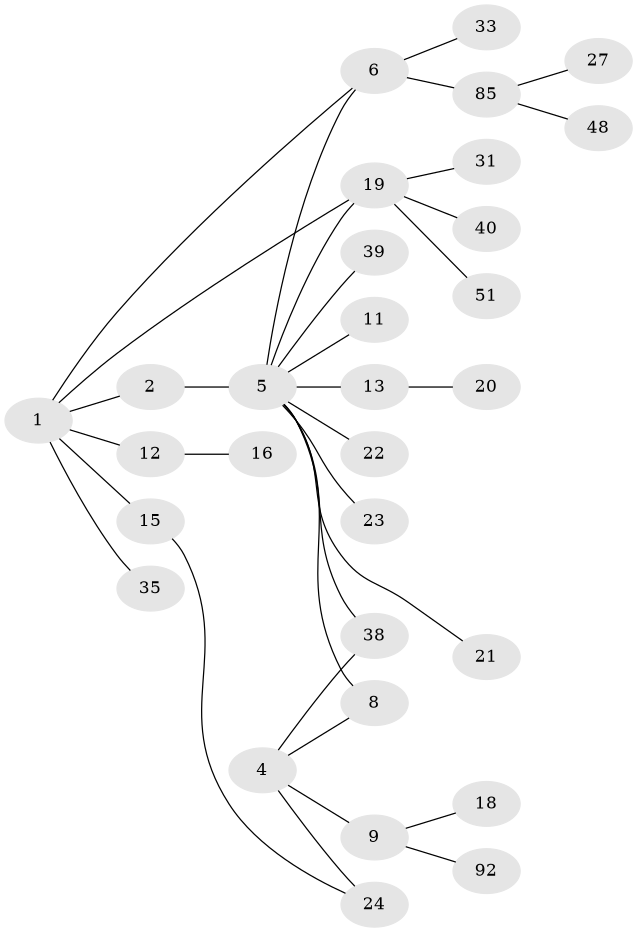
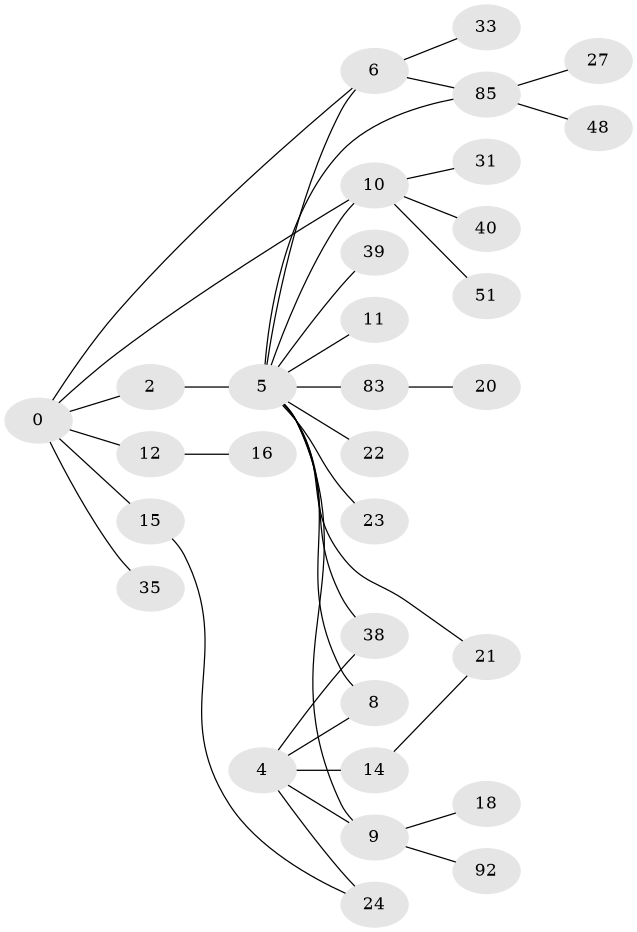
  graph {
    rankdir=LR
    node [color=gray90 style=filled]
-   1 [super="+17"]
+   1 [super="+17" label=0]
    2
    6 [super="+34"]
-   10 [super="+29" label=19]
+   10 [super="+29"]
    12 [super="+36"]
    15
    35
    5 [super="+7"]
    n9 [label=85 super="+37"]
    33 [super="+44"]
    31 [super="+39"]
    40
    51
    16
    24 [super="+47"]
    8
    9 [super="+28"]
    38
    11
-   13 [super="+49"]
+   13 [super="+49" label=83]
    21 [super="+42"]
    22
    23 [super="+41"]
    n24 [label=39 super="+46"]
    4 [super="+26"]
+   14 [super="+19"]
    18
    n28 [label=92]
    20
    27 [super="+45"]
    48
    1 -- 2
    1 -- 6
    1 -- 10
    1 -- 12
    1 -- 15
    1 -- 35
    2 -- 5
    6 -- n9
    6 -- 33
    10 -- 31
    10 -- 40
    10 -- 51
    12 -- 16
    15 -- 24
    5 -- 6
    5 -- 10
+   5 -- n9
    5 -- 8
+   5 -- 9
    5 -- 38
    5 -- 11
    5 -- 13
    5 -- 21
    5 -- 22
    5 -- 23
    5 -- n24
    n9 -- 27
    n9 -- 48
    9 -- 18
    9 -- n28
    13 -- 20
    4 -- 24
    4 -- 8
    4 -- 9
    4 -- 38
+   4 -- 14
+   14 -- 21
  }
